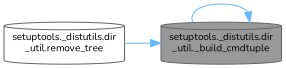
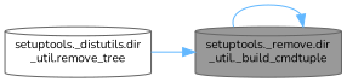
  digraph {
    rankdir=RL
    fontname=Nunito
    node [fontname=Nunito fontsize=10 shape=cylinder style=filled]
    edge [color=steelblue1 dir=back fontname=Nunito fontsize=10 labelfontname=Helvetica labelfontsize=10 style=solid]
-   n1 [color=gray40 fillcolor=grey60 fontcolor=black height=0.2 label="setuptools._distutils.dir\l_util._build_cmdtuple" width=0.4]
+   n1 [color=gray40 fillcolor=grey60 fontcolor=black height=0.2 label="setuptools._remove.dir\l_util._build_cmdtuple" width=0.4]
    n2 [color=grey40 fillcolor=white height=0.2 label="setuptools._distutils.dir\l_util.remove_tree" width=0.4]
    n1 -> n1
    n1 -> n2
  }
